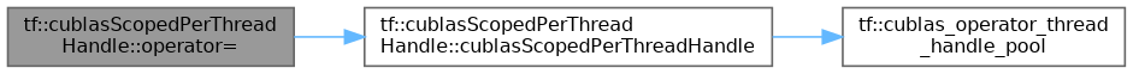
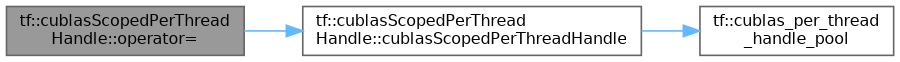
  digraph {
    rankdir=LR
    node [color=grey40 fillcolor=white fontname=Helvetica fontsize=10 shape=box style=filled]
    edge [color=steelblue1 fontname=Helvetica fontsize=10 labelfontname=Helvetica labelfontsize=10 style=solid]
    n1 [color=gray40 fillcolor=grey60 fontcolor=black height=0.2 label="tf::cublasScopedPerThread\lHandle::operator=" width=0.4]
    n2 [height=0.2 label="tf::cublasScopedPerThread\lHandle::cublasScopedPerThreadHandle" width=0.4]
-   n3 [height=0.2 label="tf::cublas_operator_thread\l_handle_pool" width=0.4]
+   n3 [height=0.2 label="tf::cublas_per_thread\l_handle_pool" width=0.4]
    n1 -> n2
    n2 -> n3
  }
